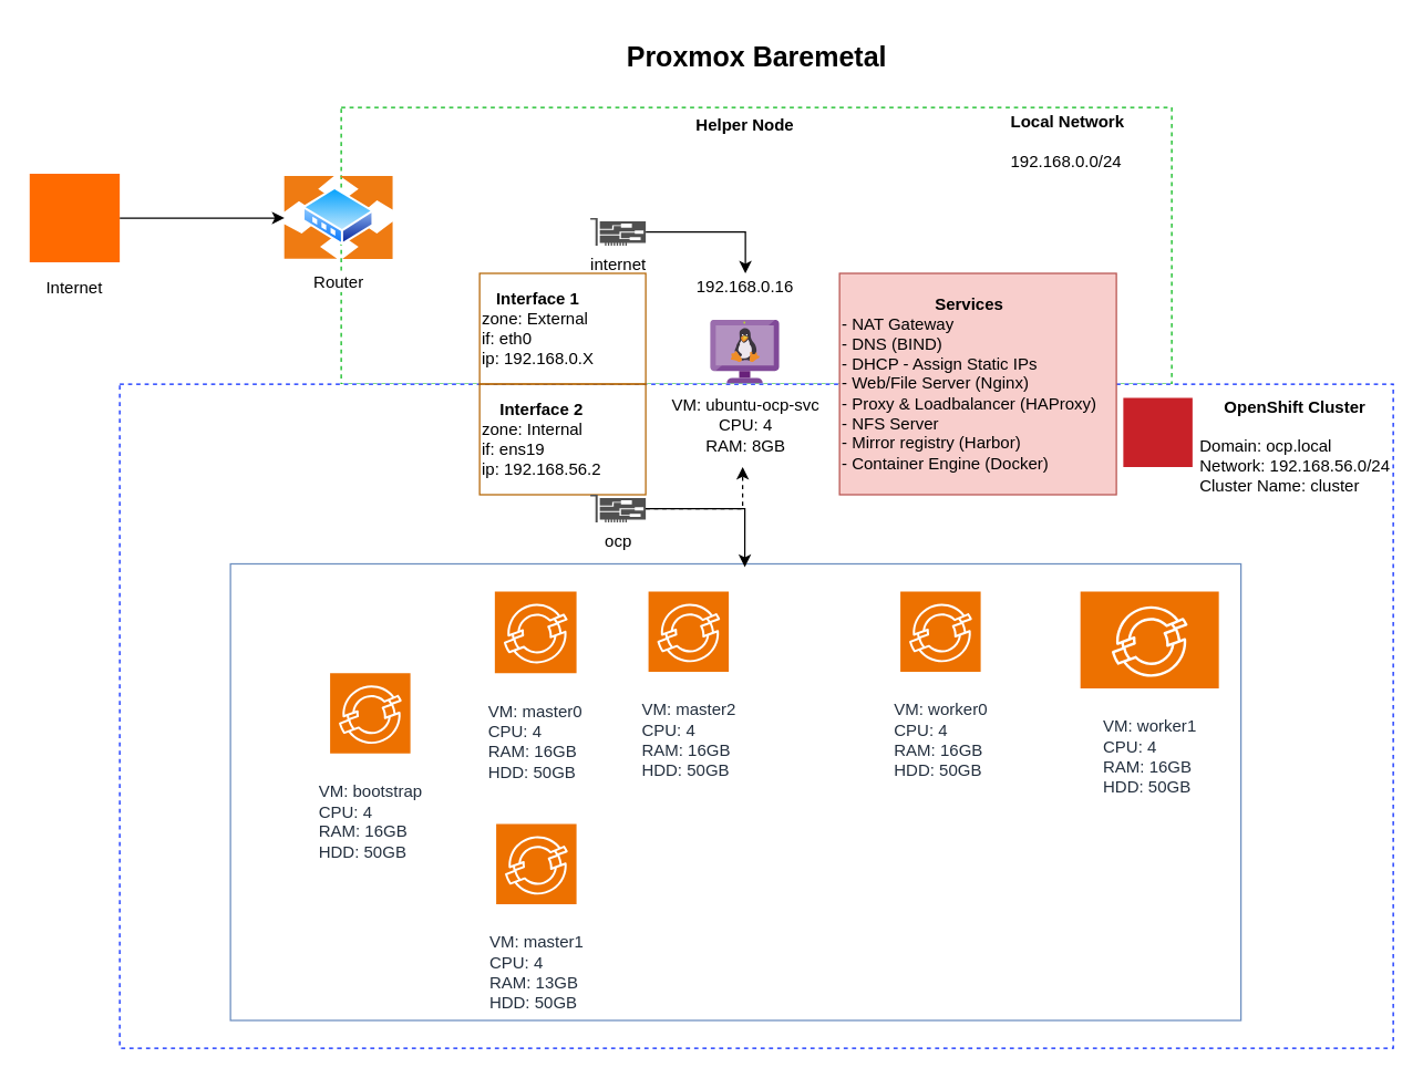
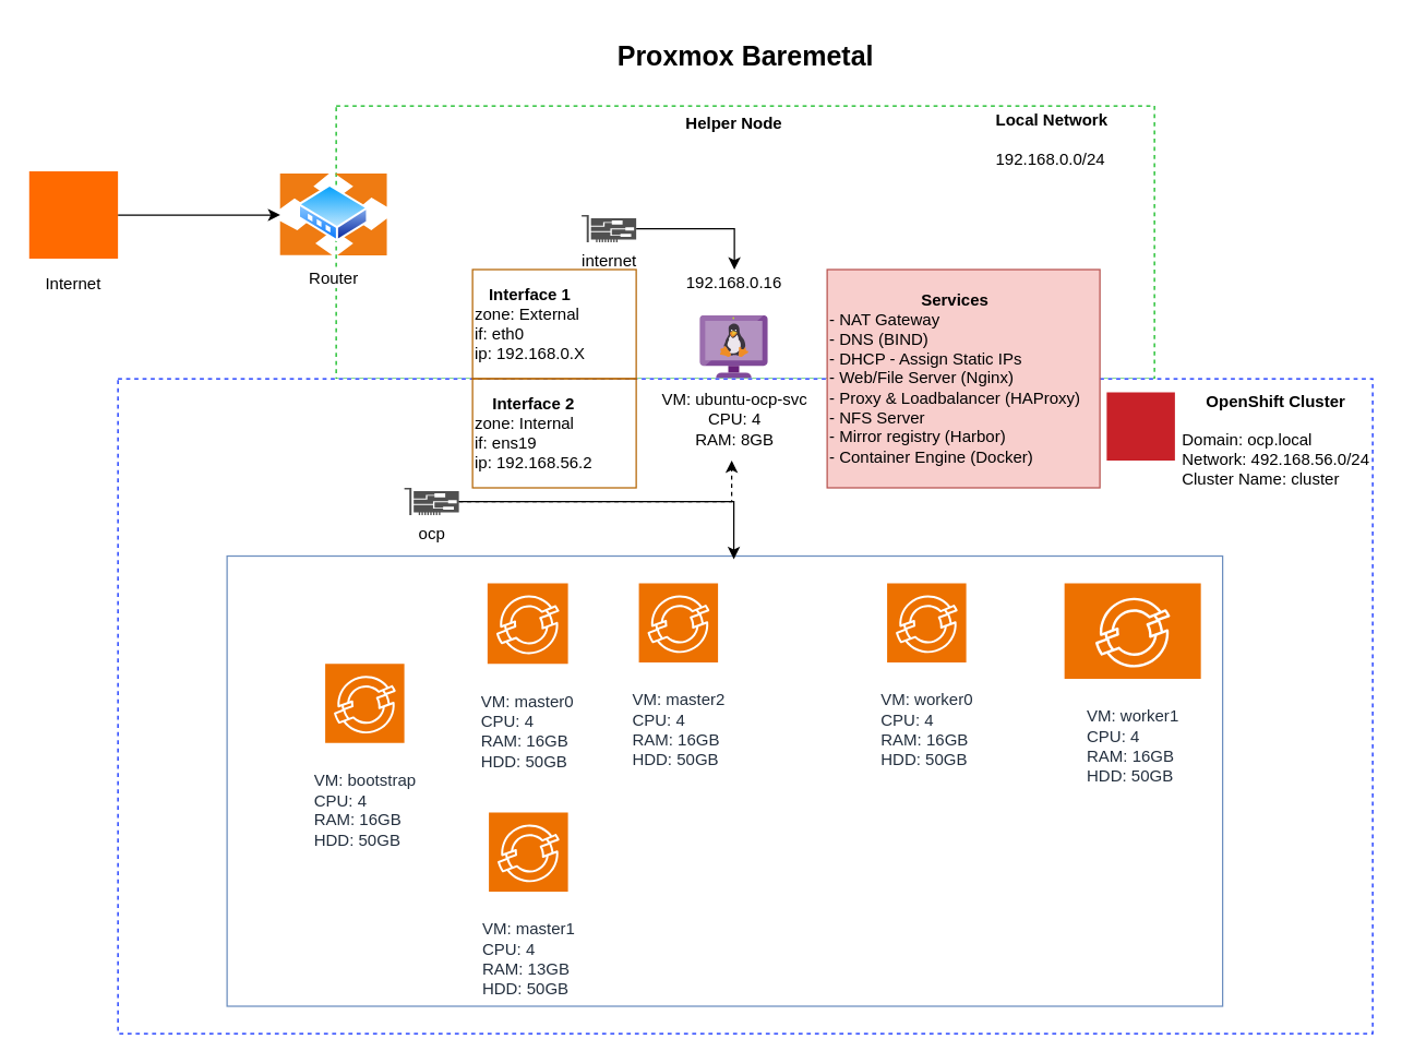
  <mxCell id="0" />
  <mxCell id="1" parent="0" />
  <mxCell id="2" value="" style="rounded=0;whiteSpace=wrap;html=1;dashed=1;strokeColor=#06B817;" parent="1" vertex="1"><mxGeometry x="246" y="77" width="600" height="200" as="geometry" /></mxCell>
  <mxCell id="3" value="" style="rounded=0;whiteSpace=wrap;html=1;dashed=1;strokeWidth=1;strokeColor=#0526FF;" parent="1" vertex="1"><mxGeometry x="86" y="277" width="920" height="480" as="geometry" /></mxCell>
- <mxCell id="4" value="&lt;div style=&quot;text-align: center;&quot;&gt;&lt;span&gt;&lt;b&gt;OpenShift Cluster&lt;/b&gt;&lt;/span&gt;&lt;/div&gt;&lt;br&gt;&lt;div style=&quot;text-align: left&quot;&gt;&lt;span&gt;Domain: ocp.local&lt;/span&gt;&lt;/div&gt;&lt;div style=&quot;text-align: left&quot;&gt;&lt;span&gt;Network: 192.168.56.0/24&lt;/span&gt;&lt;/div&gt;&lt;div style=&quot;text-align: left&quot;&gt;&lt;span&gt;Cluster Name: cluster&lt;/span&gt;&lt;/div&gt;" style="text;html=1;strokeColor=none;fillColor=none;align=right;verticalAlign=middle;whiteSpace=wrap;rounded=0;dashed=1;" parent="1" vertex="1"><mxGeometry x="861" y="287" width="145" height="70" as="geometry" /></mxCell>
+ <mxCell id="4" value="&lt;div style=&quot;text-align: center;&quot;&gt;&lt;span&gt;&lt;b&gt;OpenShift Cluster&lt;/b&gt;&lt;/span&gt;&lt;/div&gt;&lt;br&gt;&lt;div style=&quot;text-align: left&quot;&gt;&lt;span&gt;Domain: ocp.local&lt;/span&gt;&lt;/div&gt;&lt;div style=&quot;text-align: left&quot;&gt;&lt;span&gt;Network: 492.168.56.0/24&lt;/span&gt;&lt;/div&gt;&lt;div style=&quot;text-align: left&quot;&gt;&lt;span&gt;Cluster Name: cluster&lt;/span&gt;&lt;/div&gt;" style="text;html=1;strokeColor=none;fillColor=none;align=right;verticalAlign=middle;whiteSpace=wrap;rounded=0;dashed=1;" parent="1" vertex="1"><mxGeometry x="861" y="287" width="145" height="70" as="geometry" /></mxCell>
  <mxCell id="5" value="&lt;b&gt;Local Network&lt;br&gt;&lt;/b&gt;&lt;br&gt;192.168.0.0/24" style="text;html=1;strokeColor=none;fillColor=none;align=left;verticalAlign=middle;whiteSpace=wrap;rounded=0;dashed=1;" parent="1" vertex="1"><mxGeometry x="728.05" y="77" width="117.95" height="50" as="geometry" /></mxCell>
  <mxCell id="6" value="192.168.0.16" style="text;html=1;strokeColor=none;fillColor=none;align=center;verticalAlign=middle;whiteSpace=wrap;rounded=0;" parent="1" vertex="1"><mxGeometry x="504" y="197" width="68" height="20" as="geometry" /></mxCell>
  <mxCell id="7" value="&lt;div&gt;&lt;br&gt;&lt;/div&gt;&lt;div style=&quot;text-align: left;&quot;&gt;VM: worker0&lt;/div&gt;&lt;div style=&quot;text-align: left;&quot;&gt;CPU: 4&lt;/div&gt;&lt;div style=&quot;text-align: left;&quot;&gt;RAM: 16GB&lt;/div&gt;&lt;div style=&quot;text-align: left;&quot;&gt;HDD: 50GB&lt;/div&gt;" style="sketch=0;points=[[0,0,0],[0.25,0,0],[0.5,0,0],[0.75,0,0],[1,0,0],[0,1,0],[0.25,1,0],[0.5,1,0],[0.75,1,0],[1,1,0],[0,0.25,0],[0,0.5,0],[0,0.75,0],[1,0.25,0],[1,0.5,0],[1,0.75,0]];outlineConnect=0;fontColor=#232F3E;fillColor=#ED7100;strokeColor=#ffffff;dashed=0;verticalLabelPosition=bottom;verticalAlign=top;align=center;html=1;fontSize=12;fontStyle=0;aspect=fixed;shape=mxgraph.aws4.resourceIcon;resIcon=mxgraph.aws4.red_hat_openshift;" parent="1" vertex="1"><mxGeometry x="649.98" y="427" width="58" height="58" as="geometry" /></mxCell>
  <mxCell id="8" value="" style="fillColor=#C82128;aspect=fixed;sketch=0;pointerEvents=1;shadow=0;dashed=0;html=1;strokeColor=none;labelPosition=center;verticalLabelPosition=bottom;outlineConnect=0;verticalAlign=top;align=center;shape=mxgraph.openstack.nova_server;" parent="1" vertex="1"><mxGeometry x="811" y="287" width="50" height="50" as="geometry" /></mxCell>
  <mxCell id="9" value="&lt;div&gt;&lt;br&gt;&lt;/div&gt;&lt;div style=&quot;text-align: left;&quot;&gt;VM: bootstrap&lt;/div&gt;&lt;div style=&quot;text-align: left;&quot;&gt;CPU: 4&lt;/div&gt;&lt;div style=&quot;text-align: left;&quot;&gt;RAM: 16GB&lt;/div&gt;&lt;div style=&quot;text-align: left;&quot;&gt;HDD: 50GB&lt;/div&gt;" style="sketch=0;points=[[0,0,0],[0.25,0,0],[0.5,0,0],[0.75,0,0],[1,0,0],[0,1,0],[0.25,1,0],[0.5,1,0],[0.75,1,0],[1,1,0],[0,0.25,0],[0,0.5,0],[0,0.75,0],[1,0.25,0],[1,0.5,0],[1,0.75,0]];outlineConnect=0;fontColor=#232F3E;fillColor=#ED7100;strokeColor=#ffffff;dashed=0;verticalLabelPosition=bottom;verticalAlign=top;align=center;html=1;fontSize=12;fontStyle=0;aspect=fixed;shape=mxgraph.aws4.resourceIcon;resIcon=mxgraph.aws4.red_hat_openshift;" parent="1" vertex="1"><mxGeometry x="237.98" y="486" width="58" height="58" as="geometry" /></mxCell>
  <mxCell id="10" value="&lt;div&gt;&lt;br&gt;&lt;/div&gt;&lt;div style=&quot;text-align: left;&quot;&gt;VM: master2&lt;/div&gt;&lt;div style=&quot;text-align: left;&quot;&gt;CPU: 4&lt;/div&gt;&lt;div style=&quot;text-align: left;&quot;&gt;RAM: 16GB&lt;/div&gt;&lt;div style=&quot;text-align: left;&quot;&gt;HDD: 50GB&lt;/div&gt;" style="sketch=0;points=[[0,0,0],[0.25,0,0],[0.5,0,0],[0.75,0,0],[1,0,0],[0,1,0],[0.25,1,0],[0.5,1,0],[0.75,1,0],[1,1,0],[0,0.25,0],[0,0.5,0],[0,0.75,0],[1,0.25,0],[1,0.5,0],[1,0.75,0]];outlineConnect=0;fontColor=#232F3E;fillColor=#ED7100;strokeColor=#ffffff;dashed=0;verticalLabelPosition=bottom;verticalAlign=top;align=center;html=1;fontSize=12;fontStyle=0;aspect=fixed;shape=mxgraph.aws4.resourceIcon;resIcon=mxgraph.aws4.red_hat_openshift;" parent="1" vertex="1"><mxGeometry x="467.98" y="427" width="58" height="58" as="geometry" /></mxCell>
  <mxCell id="11" value="&lt;div&gt;&lt;br&gt;&lt;/div&gt;&lt;div style=&quot;text-align: left;&quot;&gt;VM: master1&lt;/div&gt;&lt;div style=&quot;text-align: left;&quot;&gt;CPU: 4&lt;/div&gt;&lt;div style=&quot;text-align: left;&quot;&gt;RAM: 13GB&lt;/div&gt;&lt;div style=&quot;text-align: left;&quot;&gt;HDD: 50GB&lt;/div&gt;" style="sketch=0;points=[[0,0,0],[0.25,0,0],[0.5,0,0],[0.75,0,0],[1,0,0],[0,1,0],[0.25,1,0],[0.5,1,0],[0.75,1,0],[1,1,0],[0,0.25,0],[0,0.5,0],[0,0.75,0],[1,0.25,0],[1,0.5,0],[1,0.75,0]];outlineConnect=0;fontColor=#232F3E;fillColor=#ED7100;strokeColor=#ffffff;dashed=0;verticalLabelPosition=bottom;verticalAlign=top;align=center;html=1;fontSize=12;fontStyle=0;aspect=fixed;shape=mxgraph.aws4.resourceIcon;resIcon=mxgraph.aws4.red_hat_openshift;" parent="1" vertex="1"><mxGeometry x="357.98" y="595" width="58" height="58" as="geometry" /></mxCell>
  <mxCell id="12" value="&lt;div&gt;&lt;br&gt;&lt;/div&gt;&lt;div style=&quot;text-align: left;&quot;&gt;VM: worker&lt;span style=&quot;background-color: transparent; color: light-dark(rgb(35, 47, 62), rgb(189, 199, 212));&quot;&gt;1&lt;/span&gt;&lt;/div&gt;&lt;div style=&quot;text-align: left;&quot;&gt;CPU: 4&lt;/div&gt;&lt;div style=&quot;text-align: left;&quot;&gt;RAM: 16GB&lt;/div&gt;&lt;div style=&quot;text-align: left;&quot;&gt;HDD: 50GB&lt;/div&gt;" style="sketch=0;points=[[0,0,0],[0.25,0,0],[0.5,0,0],[0.75,0,0],[1,0,0],[0,1,0],[0.25,1,0],[0.5,1,0],[0.75,1,0],[1,1,0],[0,0.25,0],[0,0.5,0],[0,0.75,0],[1,0.25,0],[1,0.5,0],[1,0.75,0]];outlineConnect=0;fontColor=#232F3E;fillColor=#ED7100;strokeColor=#ffffff;dashed=0;verticalLabelPosition=bottom;verticalAlign=top;align=center;html=1;fontSize=12;fontStyle=0;aspect=fixed;shape=mxgraph.aws4.resourceIcon;resIcon=mxgraph.aws4.red_hat_openshift;" parent="1" vertex="1"><mxGeometry x="780.03" y="427" width="100" height="70" as="geometry" /></mxCell>
  <mxCell id="13" value="&lt;div&gt;&lt;br&gt;&lt;/div&gt;&lt;div style=&quot;text-align: left;&quot;&gt;VM: master0&lt;/div&gt;&lt;div style=&quot;text-align: left;&quot;&gt;CPU: 4&lt;/div&gt;&lt;div style=&quot;text-align: left;&quot;&gt;RAM: 16GB&lt;/div&gt;&lt;div style=&quot;text-align: left;&quot;&gt;HDD: 50GB&lt;/div&gt;" style="sketch=0;points=[[0,0,0],[0.25,0,0],[0.5,0,0],[0.75,0,0],[1,0,0],[0,1,0],[0.25,1,0],[0.5,1,0],[0.75,1,0],[1,1,0],[0,0.25,0],[0,0.5,0],[0,0.75,0],[1,0.25,0],[1,0.5,0],[1,0.75,0]];outlineConnect=0;fontColor=#232F3E;fillColor=#ED7100;strokeColor=#ffffff;dashed=0;verticalLabelPosition=bottom;verticalAlign=top;align=center;html=1;fontSize=12;fontStyle=0;aspect=fixed;shape=mxgraph.aws4.resourceIcon;resIcon=mxgraph.aws4.red_hat_openshift;" parent="1" vertex="1"><mxGeometry x="356.98" y="427" width="59" height="59" as="geometry" /></mxCell>
  <mxCell id="14" value="&lt;div style=&quot;text-align: center;&quot;&gt;&lt;b style=&quot;background-color: light-dark(#ffffff, var(--ge-dark-color, #121212));&quot;&gt;Interface 1&lt;/b&gt;&lt;/div&gt;&lt;span style=&quot;background-color: light-dark(#ffffff, var(--ge-dark-color, #121212));&quot;&gt;zone: External&lt;br&gt;if: eth0&lt;br&gt;ip: 192.168.0.X&lt;/span&gt;" style="text;html=1;strokeColor=#b46504;fillColor=default;align=left;verticalAlign=middle;whiteSpace=wrap;rounded=0;fontColor=default;" parent="1" vertex="1"><mxGeometry x="346" y="197" width="120" height="80" as="geometry" /></mxCell>
  <mxCell id="15" value="&lt;b&gt;Helper Node&lt;/b&gt;" style="text;html=1;strokeColor=none;fillColor=none;align=center;verticalAlign=middle;whiteSpace=wrap;rounded=0;" parent="1" vertex="1"><mxGeometry x="493.817" y="77" width="88.372" height="26" as="geometry" /></mxCell>
  <mxCell id="16" value="Router" style="image;aspect=fixed;perimeter=ellipsePerimeter;html=1;align=center;shadow=0;dashed=0;spacingTop=3;image=img/lib/active_directory/router.svg;" parent="1" vertex="1"><mxGeometry x="205" y="127" width="78.95" height="60" as="geometry" /></mxCell>
  <mxCell id="17" value="" style="rounded=0;orthogonalLoop=1;jettySize=auto;html=1;" parent="1" source="18" target="16" edge="1"><mxGeometry relative="1" as="geometry" /></mxCell>
  <mxCell id="18" value="&lt;div&gt;&lt;br&gt;&lt;/div&gt;&lt;div&gt;&lt;br&gt;&lt;/div&gt;&lt;div&gt;&lt;br&gt;&lt;/div&gt;&lt;div&gt;&lt;br&gt;&lt;/div&gt;&lt;div&gt;&lt;br&gt;&lt;/div&gt;&lt;div&gt;&lt;br&gt;&lt;/div&gt;&lt;div&gt;&lt;br&gt;&lt;/div&gt;&lt;div&gt;Internet&lt;/div&gt;" style="points=[];aspect=fixed;html=1;align=center;shadow=0;dashed=0;fillColor=#FF6A00;strokeColor=none;shape=mxgraph.alibaba_cloud.uis_ultimate_internet_service;" parent="1" vertex="1"><mxGeometry x="20.93" y="125" width="65.07" height="64" as="geometry" /></mxCell>
  <mxCell id="19" value="&lt;div style=&quot;text-align: center;&quot;&gt;&lt;b&gt;Services&lt;/b&gt;&lt;/div&gt;&lt;div style=&quot;&quot;&gt;&lt;span style=&quot;background-color: transparent; color: light-dark(rgb(0, 0, 0), rgb(255, 255, 255));&quot;&gt;- NAT Gateway&lt;/span&gt;&lt;/div&gt;- DNS (BIND)&lt;br&gt;&lt;div&gt;&lt;span&gt;- DHCP - Assign Static IPs&lt;/span&gt;&lt;/div&gt;&lt;div&gt;- Web/File Server (Nginx)&lt;span&gt;&lt;br&gt;&lt;/span&gt;&lt;/div&gt;&lt;div&gt;- Proxy &amp;amp; Loadbalancer (HAProxy)&lt;br&gt;&lt;/div&gt;&lt;div&gt;- NFS Server&lt;/div&gt;&lt;div&gt;- Mirror registry (Harbor)&lt;/div&gt;&lt;div&gt;- Container Engine (Docker)&lt;/div&gt;" style="text;html=1;strokeColor=#b85450;align=left;verticalAlign=middle;whiteSpace=wrap;rounded=0;fillColor=#f8cecc;gradientColor=none;" parent="1" vertex="1"><mxGeometry x="606" y="197" width="200" height="160" as="geometry" /></mxCell>
  <mxCell id="20" value="&lt;div style=&quot;&quot;&gt;&lt;div style=&quot;text-align: center;&quot;&gt;&lt;b&gt;Interface 2&lt;/b&gt;&lt;/div&gt;&lt;div style=&quot;text-align: left;&quot;&gt;zone: Internal&lt;/div&gt;&lt;div style=&quot;text-align: left;&quot;&gt;if: ens19&lt;/div&gt;&lt;div style=&quot;text-align: left;&quot;&gt;ip: 192.168.56.2&lt;/div&gt;&lt;/div&gt;" style="text;html=1;strokeColor=#b46504;fillColor=none;align=left;verticalAlign=middle;whiteSpace=wrap;rounded=0;" parent="1" vertex="1"><mxGeometry x="346" y="277" width="120" height="80" as="geometry" /></mxCell>
  <mxCell id="21" value="&lt;b&gt;Proxmox Baremetal&lt;/b&gt;" style="text;html=1;align=center;verticalAlign=middle;resizable=0;points=[];autosize=1;strokeColor=none;fillColor=none;fontSize=20;" parent="1" vertex="1"><mxGeometry x="441" y="20" width="210" height="40" as="geometry" /></mxCell>
  <mxCell id="22" value="" style="edgeStyle=orthogonalEdgeStyle;rounded=0;orthogonalLoop=1;jettySize=auto;html=1;" parent="1" source="23" target="6" edge="1"><mxGeometry relative="1" as="geometry" /></mxCell>
  <mxCell id="23" value="internet" style="sketch=0;pointerEvents=1;shadow=0;dashed=0;html=1;strokeColor=none;fillColor=#505050;labelPosition=center;verticalLabelPosition=bottom;verticalAlign=top;outlineConnect=0;align=center;shape=mxgraph.office.devices.nic;" parent="1" vertex="1"><mxGeometry x="426" y="157" width="40" height="20" as="geometry" /></mxCell>
  <mxCell id="24" style="edgeStyle=orthogonalEdgeStyle;rounded=0;orthogonalLoop=1;jettySize=auto;html=1;dashed=1;" parent="1" source="25" target="27" edge="1"><mxGeometry relative="1" as="geometry"><Array as="points"><mxPoint x="536" y="367" /></Array></mxGeometry></mxCell>
- <mxCell id="25" value="&lt;div&gt;ocp&lt;/div&gt;" style="sketch=0;pointerEvents=1;shadow=0;dashed=0;html=1;strokeColor=none;fillColor=#505050;labelPosition=center;verticalLabelPosition=bottom;verticalAlign=top;outlineConnect=0;align=center;shape=mxgraph.office.devices.nic;" parent="1" vertex="1"><mxGeometry x="426" y="357" width="40" height="20" as="geometry" /></mxCell>
+ <mxCell id="25" value="&lt;div&gt;ocp&lt;/div&gt;" style="sketch=0;pointerEvents=1;shadow=0;dashed=0;html=1;strokeColor=none;fillColor=#505050;labelPosition=center;verticalLabelPosition=bottom;verticalAlign=top;outlineConnect=0;align=center;shape=mxgraph.office.devices.nic;" parent="1" vertex="1"><mxGeometry x="296" y="357" width="40" height="20" as="geometry" /></mxCell>
  <mxCell id="26" value="&lt;div&gt;&lt;br&gt;&lt;/div&gt;" style="image;sketch=0;aspect=fixed;html=1;points=[];align=center;fontSize=12;image=img/lib/mscae/VM_Linux_Non_Azure.svg;" parent="1" vertex="1"><mxGeometry x="513" y="231" width="50" height="46" as="geometry" /></mxCell>
  <mxCell id="27" value="VM: ubuntu-ocp-svc&lt;div&gt;CPU: 4&lt;/div&gt;&lt;div&gt;RAM: 8GB&lt;/div&gt;" style="text;html=1;align=center;verticalAlign=middle;resizable=0;points=[];autosize=1;strokeColor=none;fillColor=none;" parent="1" vertex="1"><mxGeometry x="473" y="277" width="130" height="60" as="geometry" /></mxCell>
  <mxCell id="28" value="" style="whiteSpace=wrap;html=1;fillColor=none;strokeColor=#6c8ebf;" parent="1" vertex="1"><mxGeometry x="166" y="407" width="730" height="330" as="geometry" /></mxCell>
  <mxCell id="29" style="edgeStyle=orthogonalEdgeStyle;rounded=0;orthogonalLoop=1;jettySize=auto;html=1;entryX=0.509;entryY=0.007;entryDx=0;entryDy=0;entryPerimeter=0;" parent="1" source="25" target="28" edge="1"><mxGeometry relative="1" as="geometry"><Array as="points"><mxPoint x="538" y="367" /></Array></mxGeometry></mxCell>
